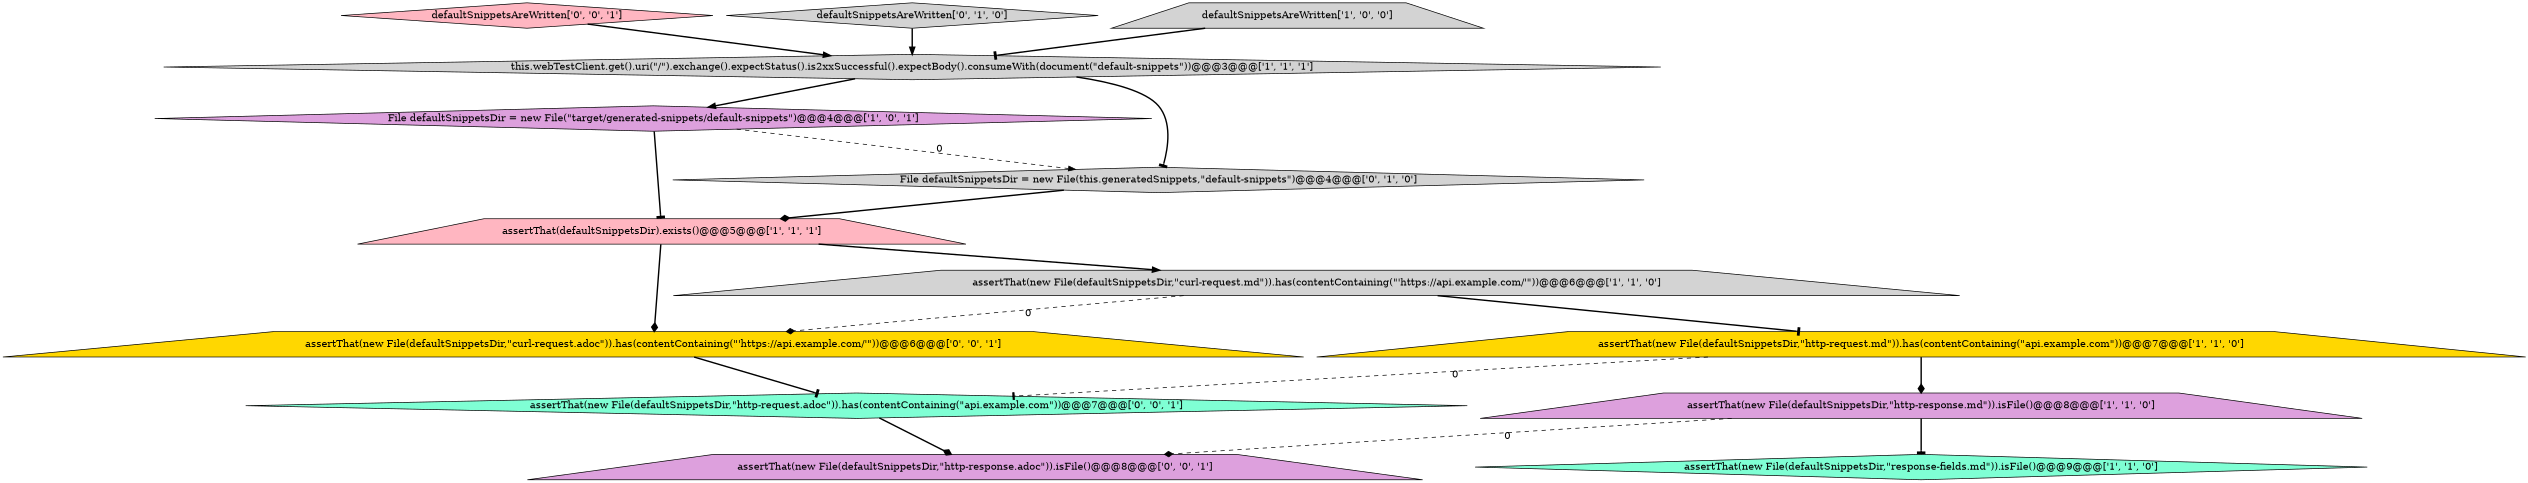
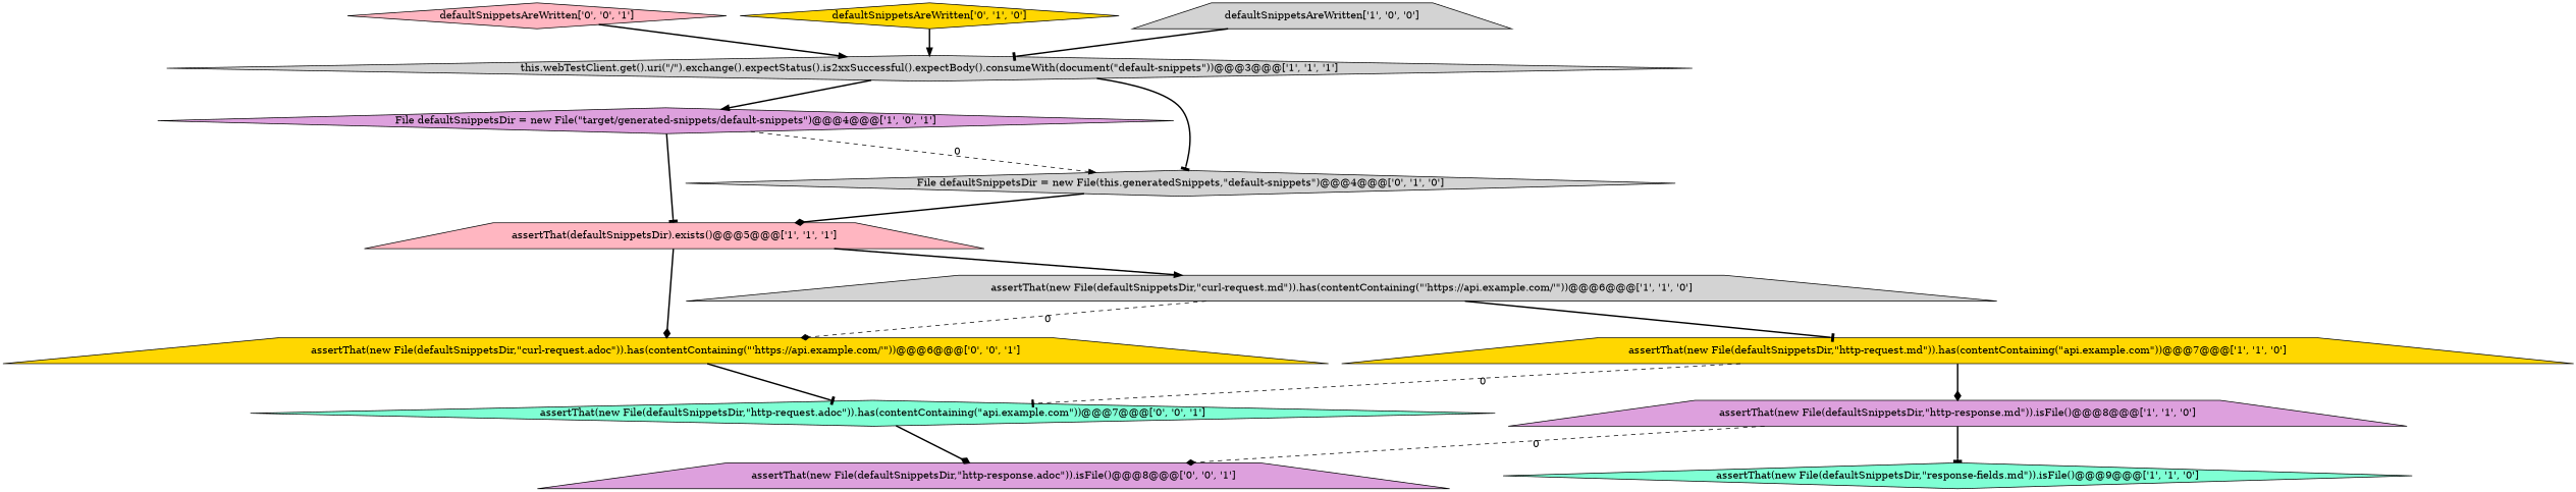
  digraph {
    node [fillcolor=lightgrey shape=diamond style=filled]
    edge [style=bold arrowhead=tee]
    n1 [label="this.webTestClient.get().uri(\"/\").exchange().expectStatus().is2xxSuccessful().expectBody().consumeWith(document(\"default-snippets\"))@@@3@@@['1', '1', '1']"]
    n2 [fillcolor=plum label="File defaultSnippetsDir = new File(\"target/generated-snippets/default-snippets\")@@@4@@@['1', '0', '1']"]
    n3 [label="File defaultSnippetsDir = new File(this.generatedSnippets,\"default-snippets\")@@@4@@@['0', '1', '0']"]
    n4 [fillcolor=aquamarine label="assertThat(new File(defaultSnippetsDir,\"response-fields.md\")).isFile()@@@9@@@['1', '1', '0']"]
    n5 [fillcolor=lightpink label="defaultSnippetsAreWritten['0', '0', '1']"]
    n6 [fillcolor=plum label="assertThat(new File(defaultSnippetsDir,\"http-response.md\")).isFile()@@@8@@@['1', '1', '0']" shape=trapezium]
    n7 [fillcolor=plum label="assertThat(new File(defaultSnippetsDir,\"http-response.adoc\")).isFile()@@@8@@@['0', '0', '1']" shape=trapezium]
-   n8 [label="defaultSnippetsAreWritten['0', '1', '0']"]
+   n8 [fillcolor=gold label="defaultSnippetsAreWritten['0', '1', '0']"]
    n9 [fillcolor=aquamarine label="assertThat(new File(defaultSnippetsDir,\"http-request.adoc\")).has(contentContaining(\"api.example.com\"))@@@7@@@['0', '0', '1']"]
    n10 [fillcolor=lightpink label="assertThat(defaultSnippetsDir).exists()@@@5@@@['1', '1', '1']" shape=trapezium]
    n11 [fillcolor=gold label="assertThat(new File(defaultSnippetsDir,\"curl-request.adoc\")).has(contentContaining(\"'https://api.example.com/'\"))@@@6@@@['0', '0', '1']" shape=trapezium]
    n12 [label="defaultSnippetsAreWritten['1', '0', '0']" shape=trapezium]
    n13 [fillcolor=gold label="assertThat(new File(defaultSnippetsDir,\"http-request.md\")).has(contentContaining(\"api.example.com\"))@@@7@@@['1', '1', '0']" shape=trapezium]
    n14 [label="assertThat(new File(defaultSnippetsDir,\"curl-request.md\")).has(contentContaining(\"'https://api.example.com/'\"))@@@6@@@['1', '1', '0']" shape=trapezium]
    n1 -> n2 [arrowhead=normal]
    n1 -> n3
    n2 -> n3 [label=0 style=dashed arrowhead=normal]
    n2 -> n10
    n3 -> n10 [arrowhead=diamond]
    n5 -> n1 [arrowhead=normal]
    n6 -> n4
    n6 -> n7 [label=0 style=dashed arrowhead=diamond]
    n8 -> n1 [arrowhead=normal]
    n9 -> n7 [arrowhead=diamond]
    n10 -> n11 [arrowhead=diamond]
    n10 -> n14 [arrowhead=normal]
    n11 -> n9
    n12 -> n1
    n13 -> n6 [arrowhead=diamond]
    n13 -> n9 [label=0 style=dashed]
    n14 -> n11 [label=0 style=dashed arrowhead=diamond]
    n14 -> n13
  }
